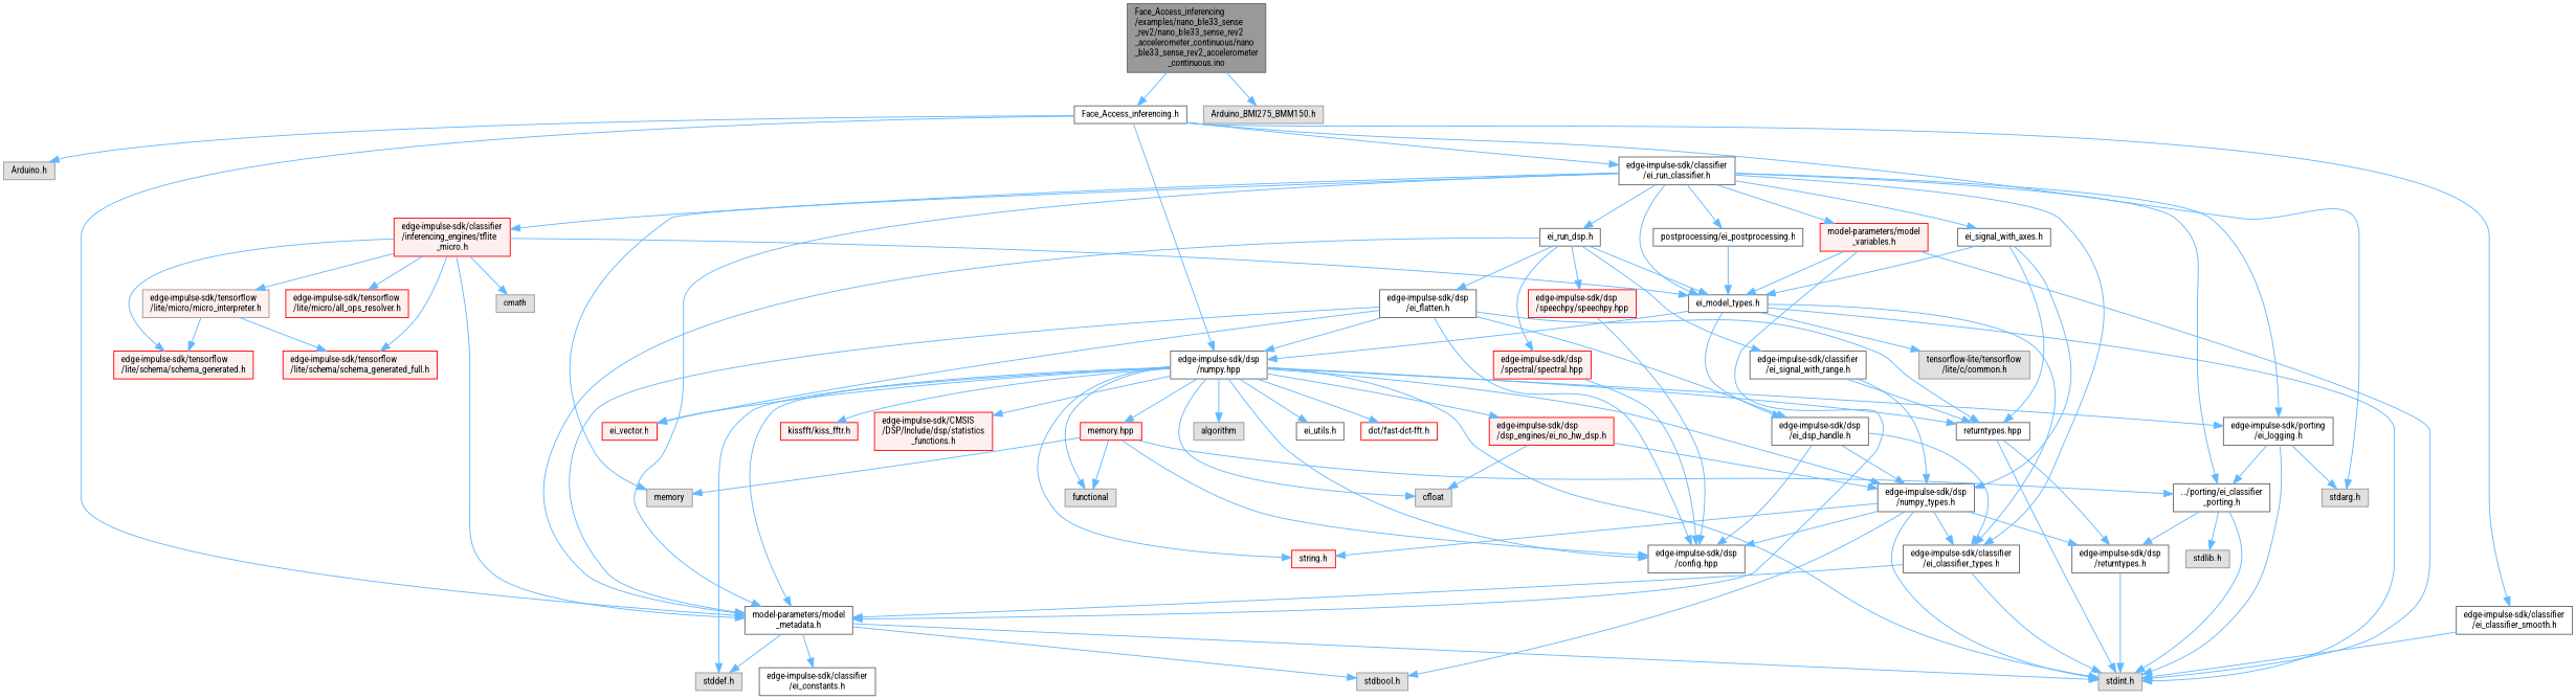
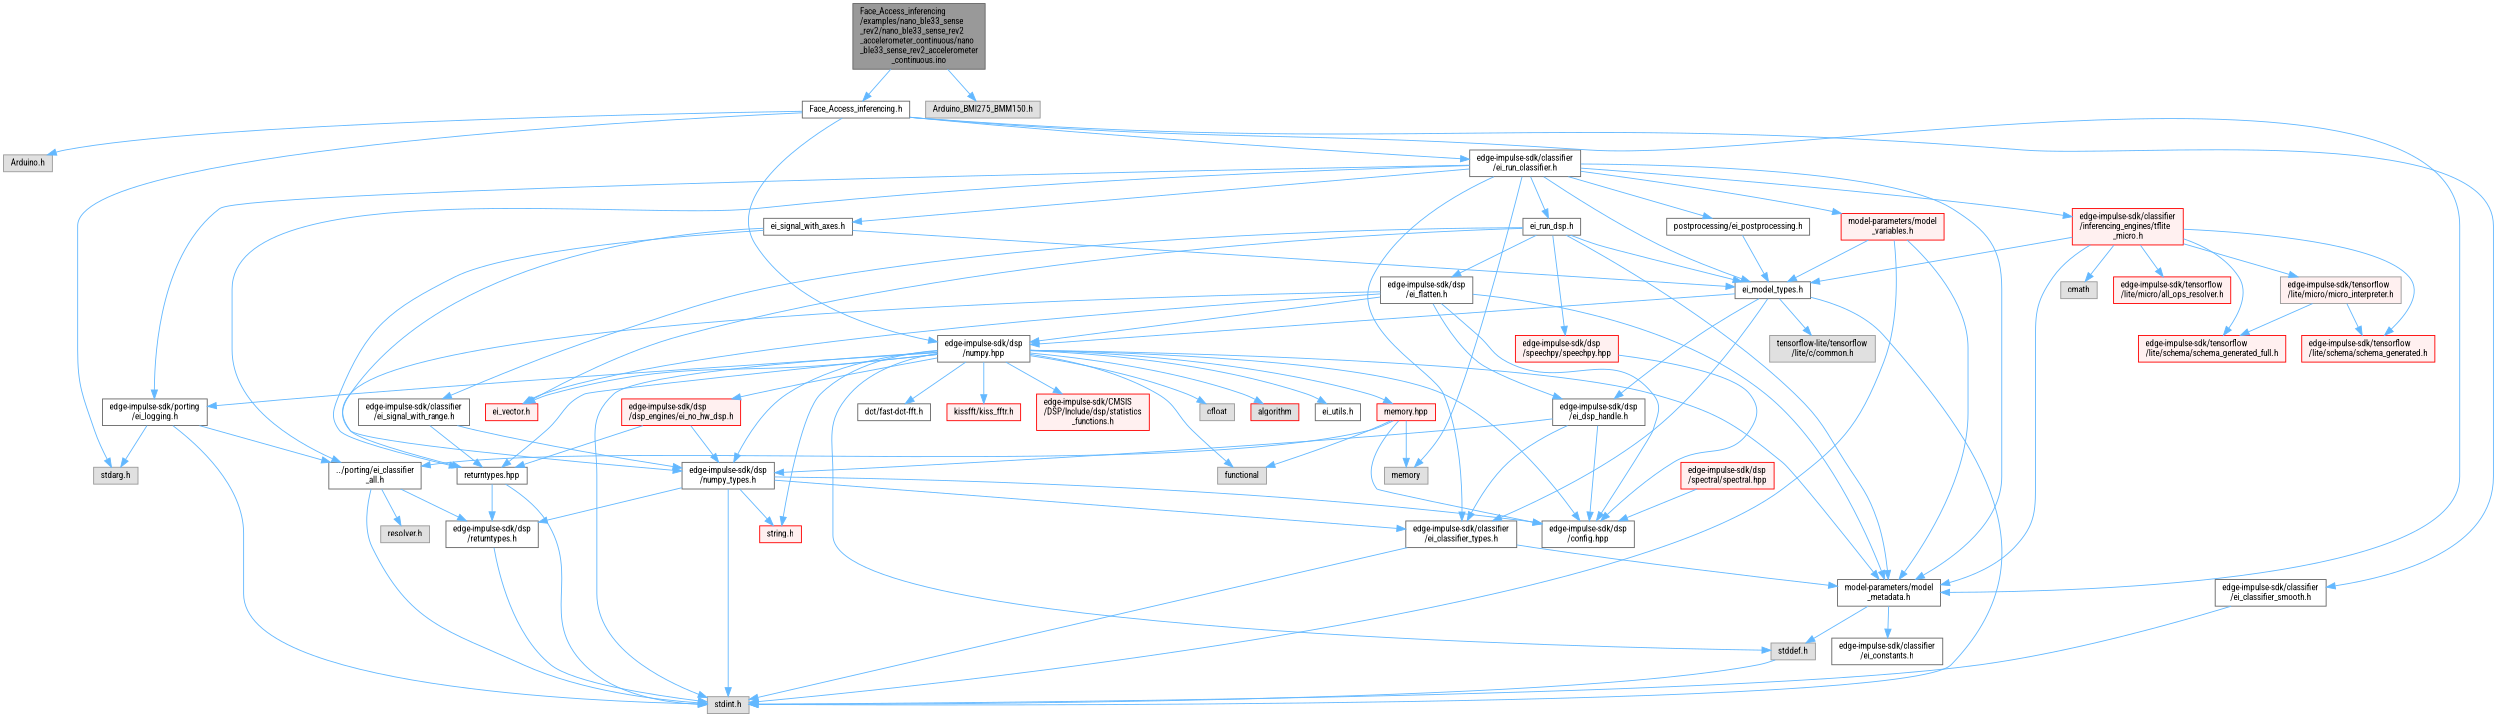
  digraph {
    fontname="Roboto Condensed"
    node [color=grey40 fillcolor=white fontname="Roboto Condensed" fontsize=10 shape=box style=filled]
    edge [color=steelblue1 fontname="Roboto Condensed" fontsize=10 labelfontname=Helvetica labelfontsize=10 style=solid]
    n1 [color=gray40 fillcolor=grey60 fontcolor=black height=0.2 label="Face_Access_inferencing\l/examples/nano_ble33_sense\l_rev2/nano_ble33_sense_rev2\l_accelerometer_continuous/nano\l_ble33_sense_rev2_accelerometer\l_continuous.ino" width=0.4]
    n2 [height=0.2 label="Face_Access_inferencing.h" width=0.4]
    n3 [color=grey60 fillcolor="#E0E0E0" height=0.2 label="Arduino_BMI275_BMM150.h" width=0.4]
    n4 [color=grey60 fillcolor="#E0E0E0" height=0.2 label="Arduino.h" width=0.4]
    n5 [color=grey60 fillcolor="#E0E0E0" height=0.2 label="stdarg.h" width=0.4]
    n6 [height=0.2 label="edge-impulse-sdk/classifier\l/ei_run_classifier.h" width=0.4]
    n7 [height=0.2 label="model-parameters/model\l_metadata.h" width=0.4]
    n8 [height=0.2 label="edge-impulse-sdk/dsp\l/numpy.hpp" width=0.4]
    n9 [height=0.2 label="edge-impulse-sdk/classifier\l/ei_classifier_smooth.h" width=0.4]
    n10 [height=0.2 label="ei_model_types.h" width=0.4]
    n11 [height=0.2 label="edge-impulse-sdk/classifier\l/ei_classifier_types.h" width=0.4]
    n12 [color=grey60 fillcolor="#E0E0E0" height=0.2 label=memory width=0.4]
-   n13 [height=0.2 label="../porting/ei_classifier\l_porting.h" width=0.4]
+   n13 [height=0.2 label="../porting/ei_classifier\l_all.h" width=0.4]
    n14 [height=0.2 label="edge-impulse-sdk/porting\l/ei_logging.h" width=0.4]
    n15 [height=0.2 label="ei_run_dsp.h" width=0.4]
    n16 [height=0.2 label="ei_signal_with_axes.h" width=0.4]
    n17 [height=0.2 label="postprocessing/ei_postprocessing.h" width=0.4]
    n18 [color=red fillcolor="#FFF0F0" height=0.2 label="edge-impulse-sdk/classifier\l/inferencing_engines/tflite\l_micro.h" width=0.4]
    n19 [color=red fillcolor="#FFF0F0" height=0.2 label="model-parameters/model\l_variables.h" width=0.4]
    n20 [color=grey60 fillcolor="#E0E0E0" height=0.2 label="stdint.h" width=0.4]
-   n21 [color=grey60 fillcolor="#E0E0E0" height=0.2 label="stdbool.h" width=0.4]
    n22 [color=grey60 fillcolor="#E0E0E0" height=0.2 label="stddef.h" width=0.4]
    n23 [height=0.2 label="edge-impulse-sdk/classifier\l/ei_constants.h" width=0.4]
    n24 [height=0.2 label="edge-impulse-sdk/dsp\l/config.hpp" width=0.4]
    n25 [height=0.2 label="edge-impulse-sdk/dsp\l/numpy_types.h" width=0.4]
    n26 [color=red fillcolor="#FFF0F0" height=0.2 label="string.h" width=0.4]
    n27 [color=grey60 fillcolor="#E0E0E0" height=0.2 label=cfloat width=0.4]
    n28 [color=red fillcolor="#FFF0F0" height=0.2 label="ei_vector.h" width=0.4]
-   n29 [color=grey60 fillcolor="#E0E0E0" height=0.2 label=algorithm width=0.4]
+   n29 [color=red fillcolor="#E0E0E0" height=0.2 label=algorithm width=0.4]
    n30 [height=0.2 label="returntypes.hpp" width=0.4]
    n31 [color=red fillcolor="#FFF0F0" height=0.2 label="memory.hpp" width=0.4]
    n32 [color=grey60 fillcolor="#E0E0E0" height=0.2 label=functional width=0.4]
    n33 [height=0.2 label="ei_utils.h" width=0.4]
-   n34 [color=red height=0.2 label="dct/fast-dct-fft.h" width=0.4]
+   n34 [height=0.2 label="dct/fast-dct-fft.h" width=0.4]
    n35 [color=red fillcolor="#FFF0F0" height=0.2 label="kissfft/kiss_fftr.h" width=0.4]
    n36 [color=red fillcolor="#FFF0F0" height=0.2 label="edge-impulse-sdk/dsp\l/dsp_engines/ei_no_hw_dsp.h" width=0.4]
    n37 [color=red fillcolor="#FFF0F0" height=0.2 label="edge-impulse-sdk/CMSIS\l/DSP/Include/dsp/statistics\l_functions.h" width=0.4]
    n38 [height=0.2 label="edge-impulse-sdk/dsp\l/ei_dsp_handle.h" width=0.4]
    n39 [color=grey60 fillcolor="#E0E0E0" height=0.2 label="tensorflow-lite/tensorflow\l/lite/c/common.h" width=0.4]
    n40 [height=0.2 label="edge-impulse-sdk/dsp\l/returntypes.h" width=0.4]
-   n41 [color=grey60 fillcolor="#E0E0E0" height=0.2 label="stdlib.h" width=0.4]
+   n41 [color=grey60 fillcolor="#E0E0E0" height=0.2 label="resolver.h" width=0.4]
    n42 [color=red fillcolor="#FFF0F0" height=0.2 label="edge-impulse-sdk/dsp\l/spectral/spectral.hpp" width=0.4]
    n43 [color=red fillcolor="#FFF0F0" height=0.2 label="edge-impulse-sdk/dsp\l/speechpy/speechpy.hpp" width=0.4]
    n44 [height=0.2 label="edge-impulse-sdk/classifier\l/ei_signal_with_range.h" width=0.4]
    n45 [height=0.2 label="edge-impulse-sdk/dsp\l/ei_flatten.h" width=0.4]
    n46 [color=grey60 fillcolor="#E0E0E0" height=0.2 label=cmath width=0.4]
    n47 [color=red fillcolor="#FFF0F0" height=0.2 label="edge-impulse-sdk/tensorflow\l/lite/micro/all_ops_resolver.h" width=0.4]
    n48 [color=grey60 fillcolor="#FFF0F0" height=0.2 label="edge-impulse-sdk/tensorflow\l/lite/micro/micro_interpreter.h" width=0.4]
    n49 [color=red fillcolor="#FFF0F0" height=0.2 label="edge-impulse-sdk/tensorflow\l/lite/schema/schema_generated.h" width=0.4]
    n50 [color=red fillcolor="#FFF0F0" height=0.2 label="edge-impulse-sdk/tensorflow\l/lite/schema/schema_generated_full.h" width=0.4]
    n1 -> n2
    n1 -> n3
    n2 -> n4
    n2 -> n5
    n2 -> n6
    n2 -> n7
    n2 -> n8
    n2 -> n9
    n6 -> n7
    n6 -> n10
    n6 -> n11
    n6 -> n12
    n6 -> n13
    n6 -> n14
    n6 -> n15
    n6 -> n16
    n6 -> n17
    n6 -> n18
    n6 -> n19
-   n7 -> n20
-   n7 -> n21
+   n22 -> n20
    n7 -> n22
    n7 -> n23
    n8 -> n7
    n8 -> n14
    n8 -> n20
    n8 -> n22
    n8 -> n24
    n8 -> n25
    n8 -> n26
    n8 -> n27
    n8 -> n28
    n8 -> n29
    n8 -> n30
    n8 -> n31
    n8 -> n32
    n8 -> n33
    n8 -> n34
    n8 -> n35
    n8 -> n36
    n8 -> n37
    n9 -> n20
    n10 -> n8
    n10 -> n11
    n10 -> n20
    n10 -> n38
    n10 -> n39
    n11 -> n7
    n11 -> n20
    n13 -> n20
    n13 -> n40
    n13 -> n41
    n14 -> n5
    n14 -> n13
    n14 -> n20
    n15 -> n7
    n15 -> n10
-   n15 -> n42
+   n15 -> n28
    n15 -> n43
    n15 -> n44
    n15 -> n45
    n16 -> n10
    n16 -> n25
    n16 -> n30
    n17 -> n10
    n18 -> n7
    n18 -> n10
    n18 -> n46
    n18 -> n47
    n18 -> n48
    n18 -> n49
    n18 -> n50
    n19 -> n7
    n19 -> n10
    n19 -> n20
    n25 -> n11
    n25 -> n20
-   n25 -> n21
    n25 -> n24
    n25 -> n26
    n25 -> n40
    n30 -> n20
    n30 -> n40
    n31 -> n12
    n31 -> n13
    n31 -> n24
    n31 -> n32
    n36 -> n25
-   n36 -> n27
+   n36 -> n30
    n38 -> n11
    n38 -> n24
    n38 -> n25
    n40 -> n20
    n42 -> n24
    n43 -> n24
    n44 -> n25
    n44 -> n30
    n45 -> n7
    n45 -> n8
    n45 -> n24
    n45 -> n28
    n45 -> n30
    n45 -> n38
    n48 -> n49
    n48 -> n50
  }
